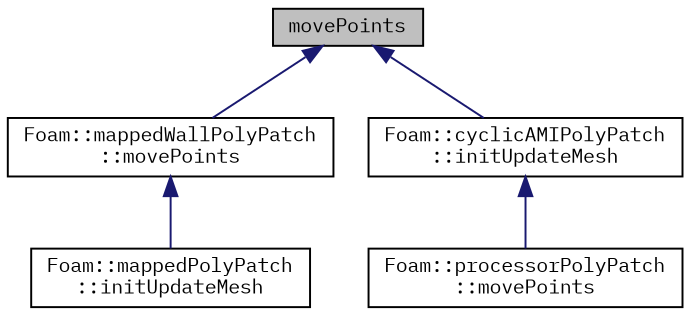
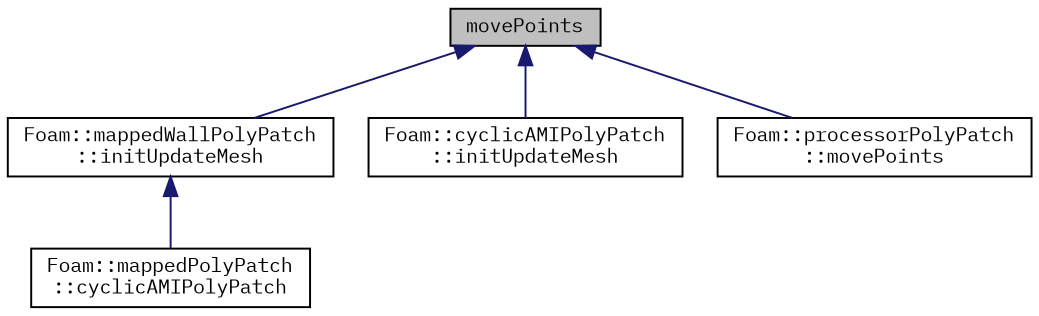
  digraph {
    fontname="IBM Plex Mono"
    rankdir=TB
    node [color=black fontname="IBM Plex Mono" fontsize=10 shape=record]
    edge [color=midnightblue dir=back fontname="IBM Plex Mono" fontsize=10 labelfontname=Helvetica labelfontsize=10 style=solid]
    n1 [fillcolor=grey75 fontcolor=black height=0.2 label=movePoints style=filled width=0.4]
-   n2 [height=0.2 label="Foam::mappedWallPolyPatch\l::movePoints" width=0.4]
+   n2 [height=0.2 label="Foam::mappedWallPolyPatch\l::initUpdateMesh" width=0.4]
    n3 [height=0.2 label="Foam::cyclicAMIPolyPatch\l::initUpdateMesh" width=0.4]
    n4 [height=0.2 label="Foam::processorPolyPatch\l::movePoints" width=0.4]
-   n5 [height=0.2 label="Foam::mappedPolyPatch\l::initUpdateMesh" width=0.4]
+   n5 [height=0.2 label="Foam::mappedPolyPatch\l::cyclicAMIPolyPatch" width=0.4]
    n1 -> n2
    n1 -> n3
-   n3 -> n4
+   n1 -> n4
    n2 -> n5
  }
